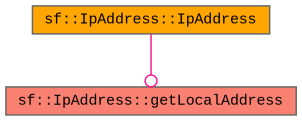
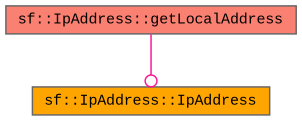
  digraph {
    rankdir=TB
    fontname="Liberation Mono"
    node [fontname="Liberation Mono" fontsize=10 shape=box style=filled]
    n1 [color=gray40 fillcolor=salmon fontcolor=black height=0.2 label="sf::IpAddress::getLocalAddress" width=0.4]
    n2 [color=grey40 fillcolor=orange height=0.2 label="sf::IpAddress::IpAddress" width=0.4]
-   n2 -> n1 [color=deeppink fontname="Liberation Mono" fontsize=10 labelfontname=Helvetica labelfontsize=10 style=solid arrowhead=odot]
+   n1 -> n2 [color=deeppink fontname="Liberation Mono" fontsize=10 labelfontname=Helvetica labelfontsize=10 style=solid arrowhead=odot]
  }
